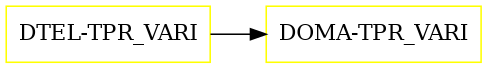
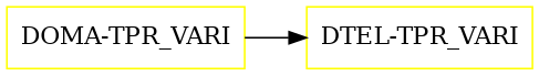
  digraph {
    rankdir=LR
    node [color=yellow shape=box]
    "DTEL-TPR_VARI"
    "DOMA-TPR_VARI"
-   "DTEL-TPR_VARI" -> "DOMA-TPR_VARI"
+   "DOMA-TPR_VARI" -> "DTEL-TPR_VARI"
  }
